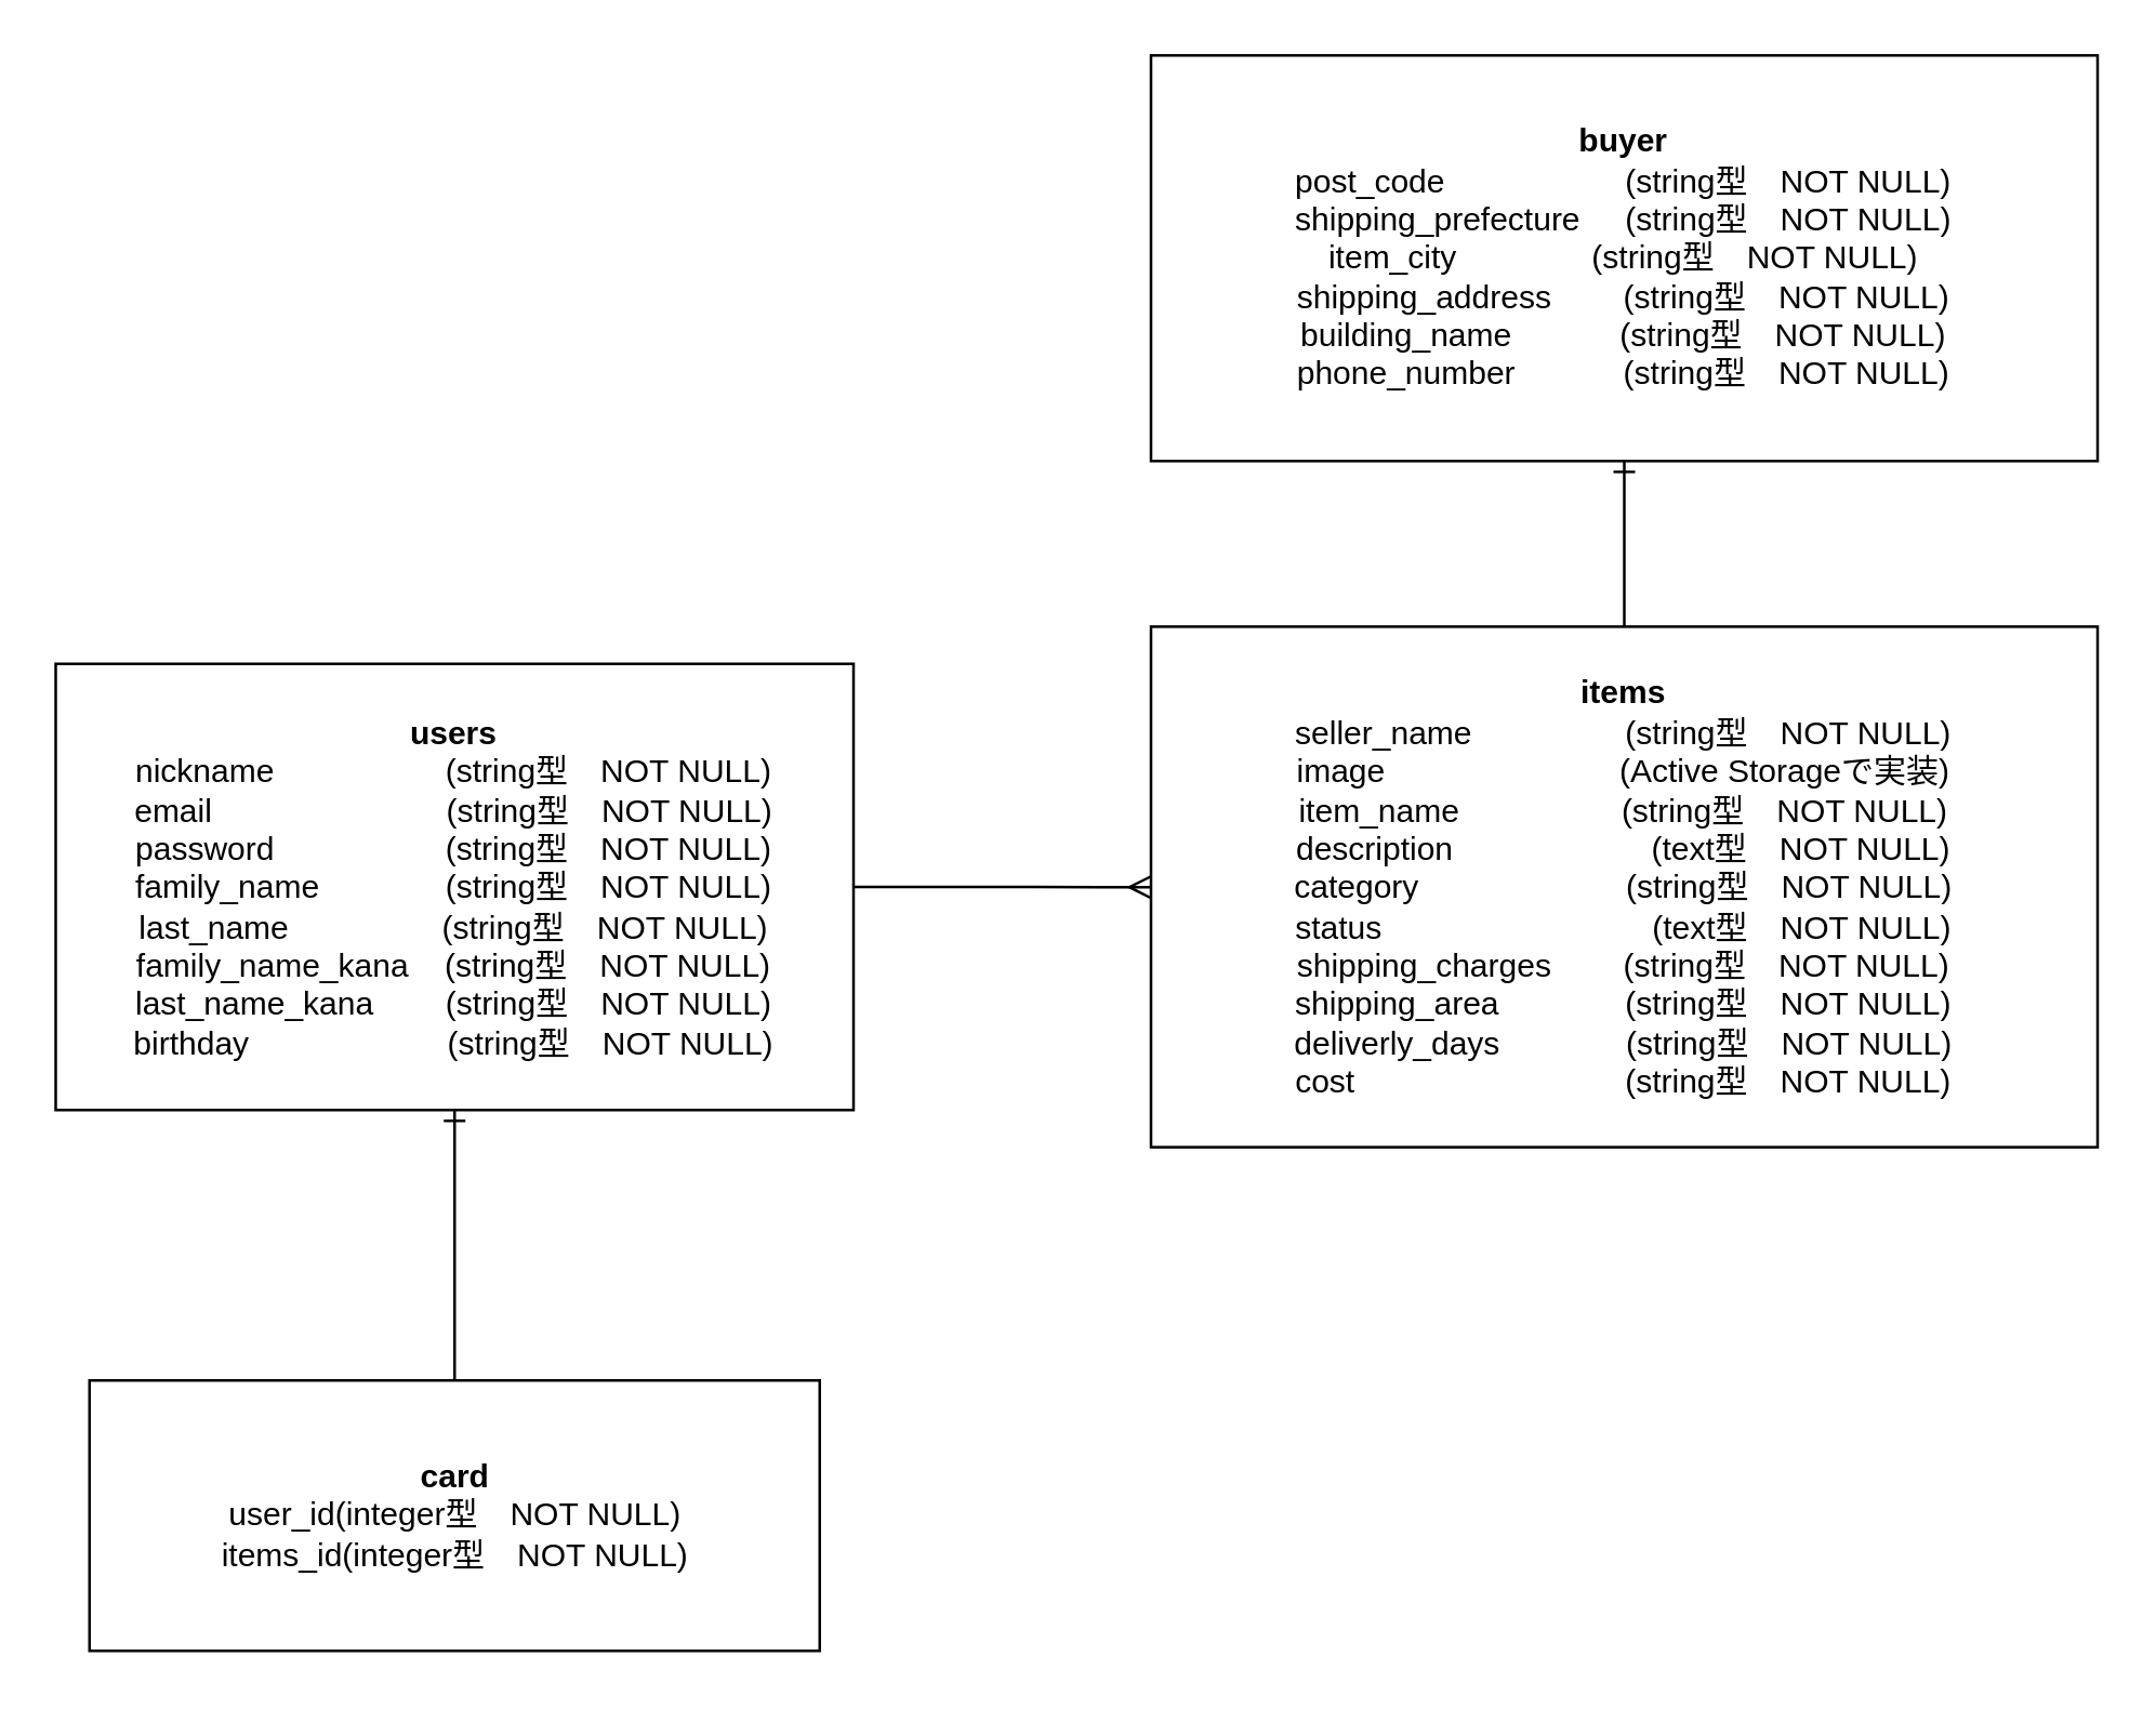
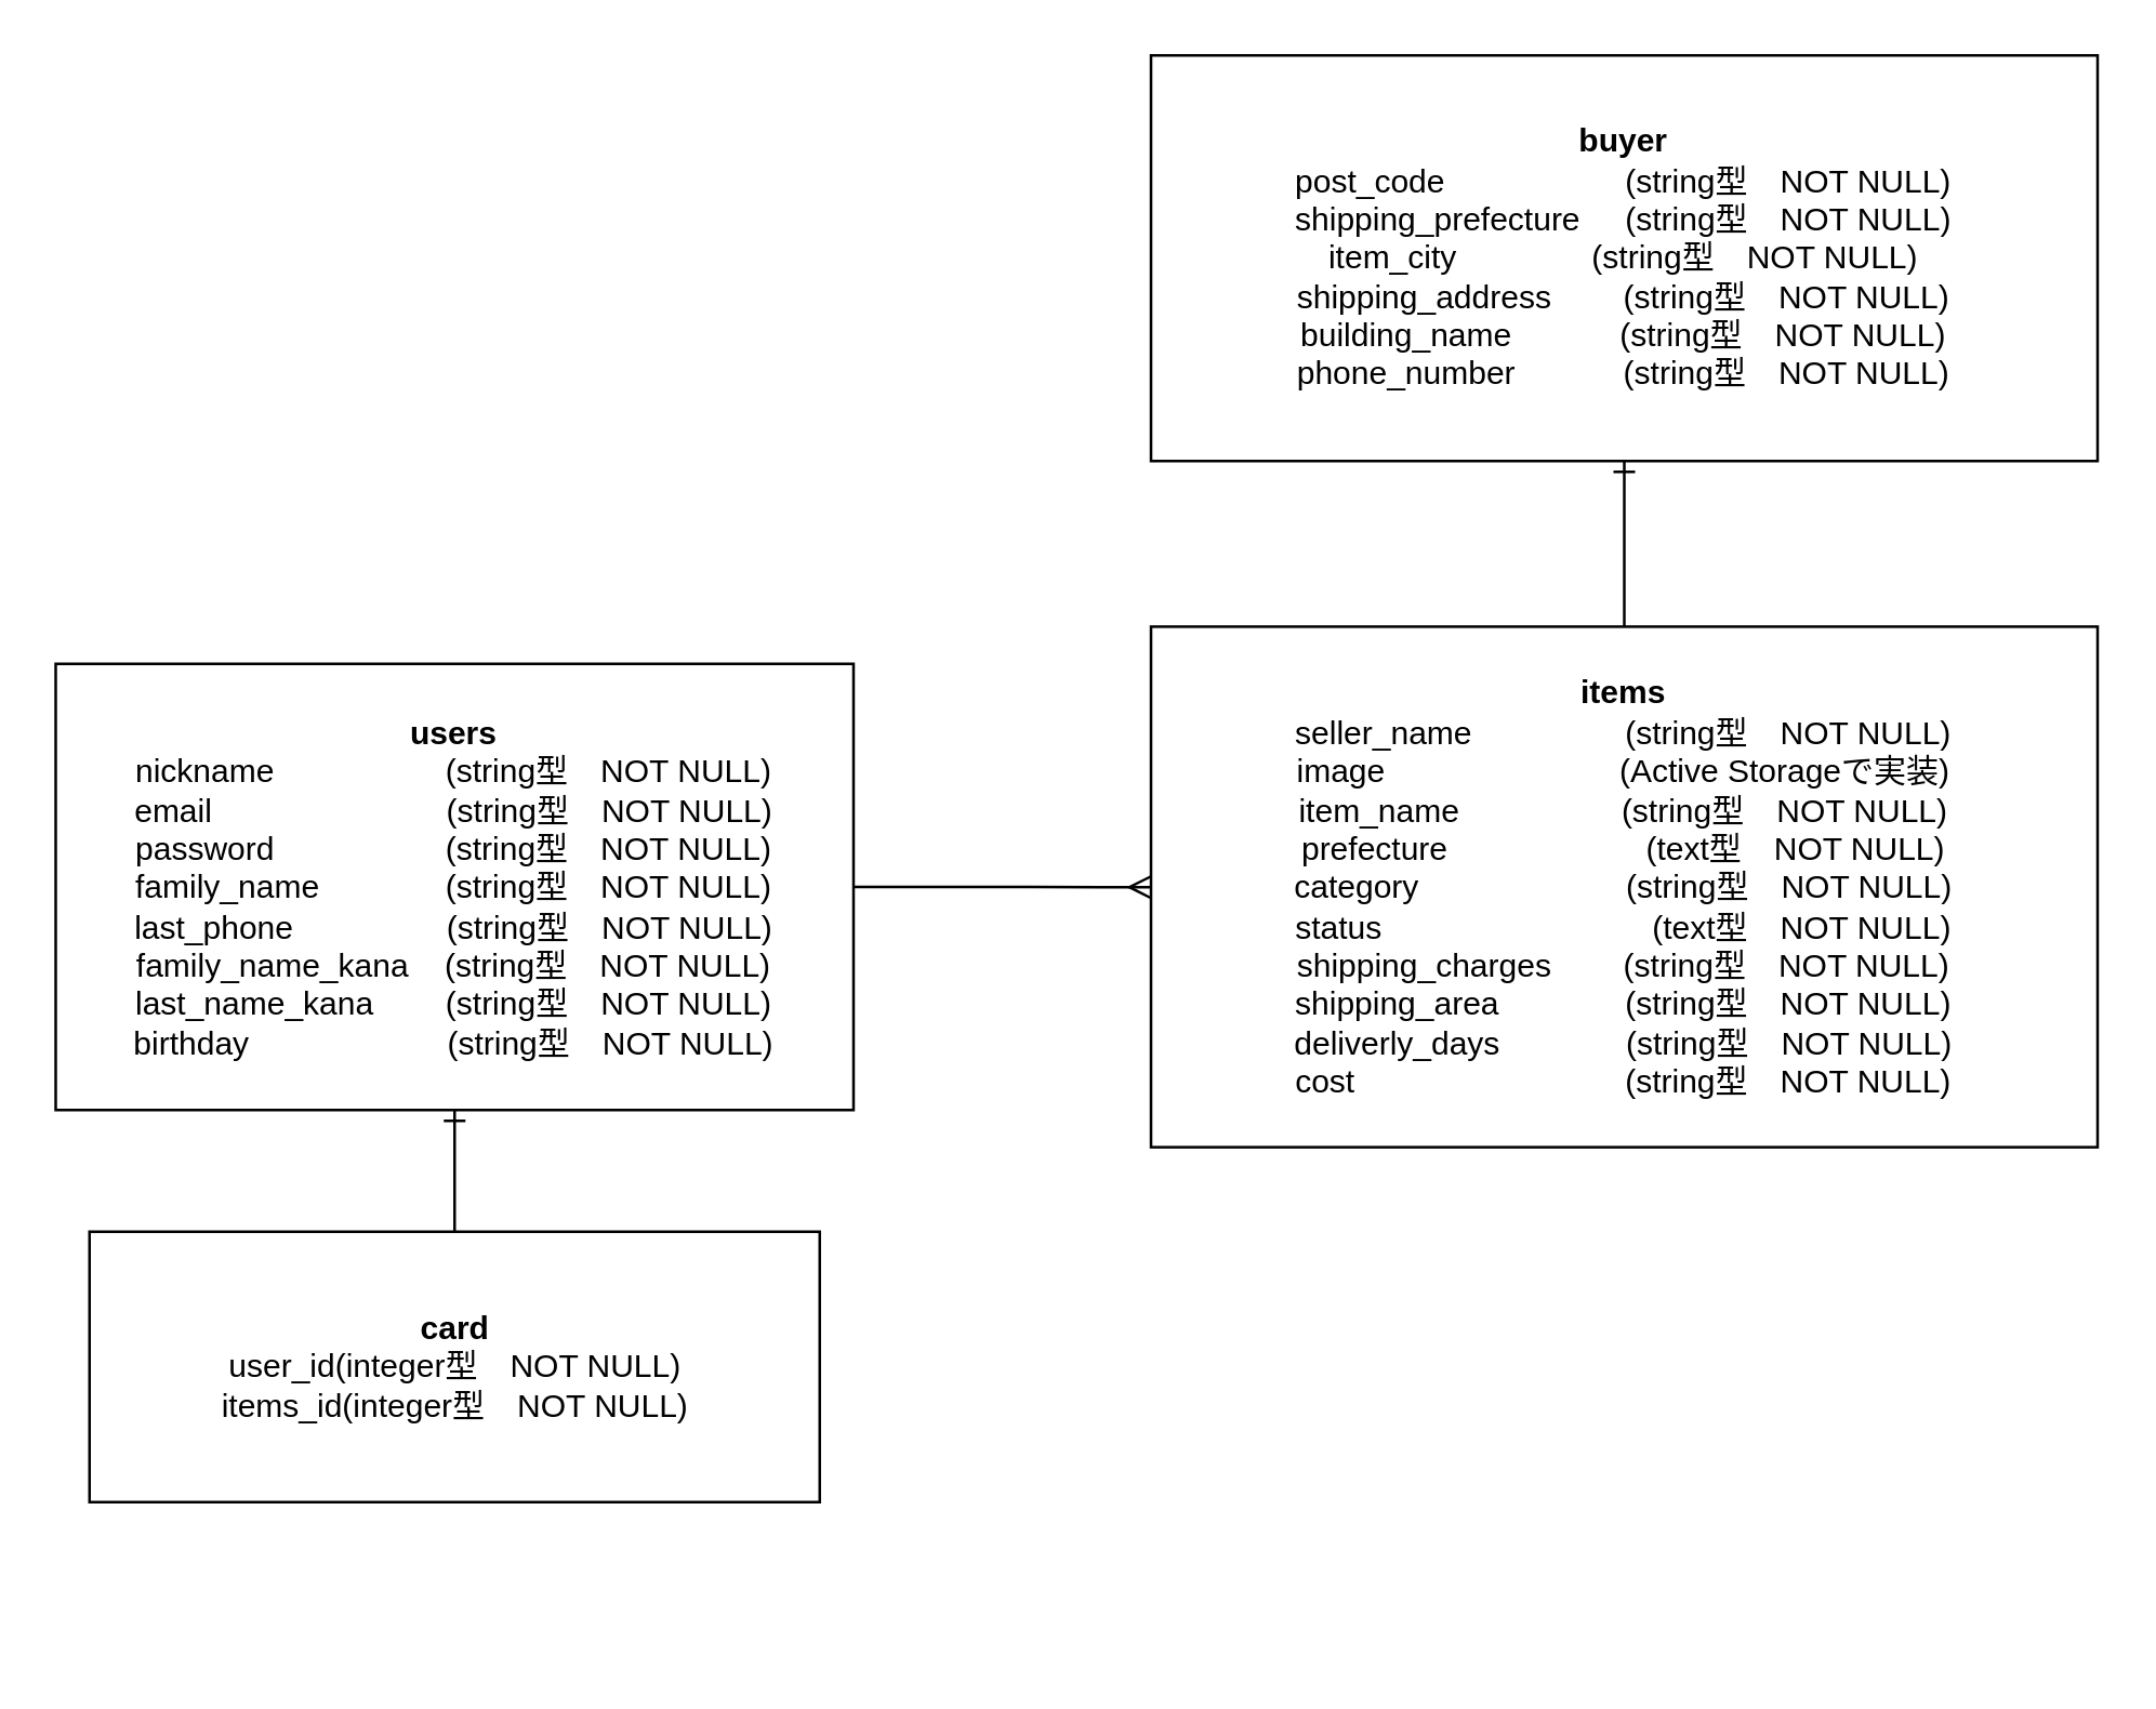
  <mxCell id="0" />
  <mxCell id="1" parent="0" />
  <mxCell id="2" style="edgeStyle=orthogonalEdgeStyle;rounded=1;orthogonalLoop=1;jettySize=auto;html=1;endArrow=ERmany;endFill=0;" parent="1" source="3" target="5" edge="1"><mxGeometry relative="1" as="geometry"><mxPoint x="415" y="327.5" as="targetPoint" /></mxGeometry></mxCell>
- <mxCell id="3" value="&lt;b&gt;users&lt;/b&gt;&lt;br&gt;nickname&amp;nbsp; &amp;nbsp; &amp;nbsp; &amp;nbsp; &amp;nbsp; &amp;nbsp; &amp;nbsp; &amp;nbsp; &amp;nbsp; &amp;nbsp;(string型　NOT NULL)&lt;br&gt;email&amp;nbsp; &amp;nbsp; &amp;nbsp; &amp;nbsp; &amp;nbsp; &amp;nbsp; &amp;nbsp; &amp;nbsp; &amp;nbsp; &amp;nbsp; &amp;nbsp; &amp;nbsp; &amp;nbsp; (string型　NOT NULL)&lt;br&gt;password&amp;nbsp; &amp;nbsp; &amp;nbsp; &amp;nbsp; &amp;nbsp; &amp;nbsp; &amp;nbsp; &amp;nbsp; &amp;nbsp; &amp;nbsp;(string型　NOT NULL)&lt;br&gt;family_name&amp;nbsp; &amp;nbsp; &amp;nbsp; &amp;nbsp; &amp;nbsp; &amp;nbsp; &amp;nbsp; (string型　NOT NULL)&lt;br&gt;last_name&amp;nbsp; &amp;nbsp; &amp;nbsp; &amp;nbsp; &amp;nbsp; &amp;nbsp; &amp;nbsp; &amp;nbsp; &amp;nbsp;(string型　NOT NULL)&lt;br&gt;family_name_kana&amp;nbsp; &amp;nbsp; (string型　NOT NULL)&lt;br&gt;last_name_kana&amp;nbsp; &amp;nbsp; &amp;nbsp; &amp;nbsp; (string型　NOT NULL)&lt;br&gt;birthday&amp;nbsp; &amp;nbsp; &amp;nbsp; &amp;nbsp; &amp;nbsp; &amp;nbsp; &amp;nbsp; &amp;nbsp; &amp;nbsp; &amp;nbsp; &amp;nbsp; (string型　NOT NULL)" style="rounded=0;whiteSpace=wrap;html=1;" parent="1" vertex="1"><mxGeometry x="20" y="245" width="295" height="165" as="geometry" /></mxCell>
+ <mxCell id="3" value="&lt;b&gt;users&lt;/b&gt;&lt;br&gt;nickname&amp;nbsp; &amp;nbsp; &amp;nbsp; &amp;nbsp; &amp;nbsp; &amp;nbsp; &amp;nbsp; &amp;nbsp; &amp;nbsp; &amp;nbsp;(string型　NOT NULL)&lt;br&gt;email&amp;nbsp; &amp;nbsp; &amp;nbsp; &amp;nbsp; &amp;nbsp; &amp;nbsp; &amp;nbsp; &amp;nbsp; &amp;nbsp; &amp;nbsp; &amp;nbsp; &amp;nbsp; &amp;nbsp; (string型　NOT NULL)&lt;br&gt;password&amp;nbsp; &amp;nbsp; &amp;nbsp; &amp;nbsp; &amp;nbsp; &amp;nbsp; &amp;nbsp; &amp;nbsp; &amp;nbsp; &amp;nbsp;(string型　NOT NULL)&lt;br&gt;family_name&amp;nbsp; &amp;nbsp; &amp;nbsp; &amp;nbsp; &amp;nbsp; &amp;nbsp; &amp;nbsp; (string型　NOT NULL)&lt;br&gt;last_phone&amp;nbsp; &amp;nbsp; &amp;nbsp; &amp;nbsp; &amp;nbsp; &amp;nbsp; &amp;nbsp; &amp;nbsp; &amp;nbsp;(string型　NOT NULL)&lt;br&gt;family_name_kana&amp;nbsp; &amp;nbsp; (string型　NOT NULL)&lt;br&gt;last_name_kana&amp;nbsp; &amp;nbsp; &amp;nbsp; &amp;nbsp; (string型　NOT NULL)&lt;br&gt;birthday&amp;nbsp; &amp;nbsp; &amp;nbsp; &amp;nbsp; &amp;nbsp; &amp;nbsp; &amp;nbsp; &amp;nbsp; &amp;nbsp; &amp;nbsp; &amp;nbsp; (string型　NOT NULL)" style="rounded=0;whiteSpace=wrap;html=1;" parent="1" vertex="1"><mxGeometry x="20" y="245" width="295" height="165" as="geometry" /></mxCell>
  <mxCell id="4" style="edgeStyle=orthogonalEdgeStyle;rounded=0;orthogonalLoop=1;jettySize=auto;html=1;entryX=0.5;entryY=1;entryDx=0;entryDy=0;endArrow=ERone;endFill=0;" edge="1" parent="1" source="5" target="6"><mxGeometry relative="1" as="geometry" /></mxCell>
- <mxCell id="5" value="&lt;b&gt;items&lt;br&gt;&lt;/b&gt;seller_name&amp;nbsp; &amp;nbsp; &amp;nbsp; &amp;nbsp; &amp;nbsp; &amp;nbsp; &amp;nbsp; &amp;nbsp; &amp;nbsp;(string型　NOT NULL)&lt;br&gt;image&amp;nbsp; &amp;nbsp; &amp;nbsp; &amp;nbsp; &amp;nbsp; &amp;nbsp; &amp;nbsp; &amp;nbsp; &amp;nbsp; &amp;nbsp; &amp;nbsp; &amp;nbsp; &amp;nbsp; (Active Storageで実装)&lt;br&gt;item_name&amp;nbsp; &amp;nbsp; &amp;nbsp; &amp;nbsp; &amp;nbsp; &amp;nbsp; &amp;nbsp; &amp;nbsp; &amp;nbsp; (string型　NOT NULL)&lt;br&gt;description&amp;nbsp; &amp;nbsp; &amp;nbsp; &amp;nbsp; &amp;nbsp; &amp;nbsp; &amp;nbsp; &amp;nbsp; &amp;nbsp; &amp;nbsp; &amp;nbsp; (text型　NOT NULL)&lt;br&gt;category&amp;nbsp; &amp;nbsp; &amp;nbsp; &amp;nbsp; &amp;nbsp; &amp;nbsp; &amp;nbsp; &amp;nbsp; &amp;nbsp; &amp;nbsp; &amp;nbsp; &amp;nbsp;(string型　NOT NULL)&lt;br&gt;status&amp;nbsp; &amp;nbsp; &amp;nbsp; &amp;nbsp; &amp;nbsp; &amp;nbsp; &amp;nbsp; &amp;nbsp; &amp;nbsp; &amp;nbsp; &amp;nbsp; &amp;nbsp; &amp;nbsp; &amp;nbsp; &amp;nbsp; (text型　NOT NULL)&lt;br&gt;shipping_charges&amp;nbsp; &amp;nbsp; &amp;nbsp; &amp;nbsp; (string型　NOT NULL)&lt;br&gt;shipping_area&amp;nbsp; &amp;nbsp; &amp;nbsp; &amp;nbsp; &amp;nbsp; &amp;nbsp; &amp;nbsp; (string型　NOT NULL)&lt;br&gt;deliverly_days&amp;nbsp; &amp;nbsp; &amp;nbsp; &amp;nbsp; &amp;nbsp; &amp;nbsp; &amp;nbsp; (string型　NOT NULL)&lt;br&gt;cost&amp;nbsp; &amp;nbsp; &amp;nbsp; &amp;nbsp; &amp;nbsp; &amp;nbsp; &amp;nbsp; &amp;nbsp; &amp;nbsp; &amp;nbsp; &amp;nbsp; &amp;nbsp; &amp;nbsp; &amp;nbsp; &amp;nbsp; (string型　NOT NULL)" style="rounded=0;whiteSpace=wrap;html=1;" parent="1" vertex="1"><mxGeometry x="425" y="231.25" width="350" height="192.5" as="geometry" /></mxCell>
+ <mxCell id="5" value="&lt;b&gt;items&lt;br&gt;&lt;/b&gt;seller_name&amp;nbsp; &amp;nbsp; &amp;nbsp; &amp;nbsp; &amp;nbsp; &amp;nbsp; &amp;nbsp; &amp;nbsp; &amp;nbsp;(string型　NOT NULL)&lt;br&gt;image&amp;nbsp; &amp;nbsp; &amp;nbsp; &amp;nbsp; &amp;nbsp; &amp;nbsp; &amp;nbsp; &amp;nbsp; &amp;nbsp; &amp;nbsp; &amp;nbsp; &amp;nbsp; &amp;nbsp; (Active Storageで実装)&lt;br&gt;item_name&amp;nbsp; &amp;nbsp; &amp;nbsp; &amp;nbsp; &amp;nbsp; &amp;nbsp; &amp;nbsp; &amp;nbsp; &amp;nbsp; (string型　NOT NULL)&lt;br&gt;prefecture&amp;nbsp; &amp;nbsp; &amp;nbsp; &amp;nbsp; &amp;nbsp; &amp;nbsp; &amp;nbsp; &amp;nbsp; &amp;nbsp; &amp;nbsp; &amp;nbsp; (text型　NOT NULL)&lt;br&gt;category&amp;nbsp; &amp;nbsp; &amp;nbsp; &amp;nbsp; &amp;nbsp; &amp;nbsp; &amp;nbsp; &amp;nbsp; &amp;nbsp; &amp;nbsp; &amp;nbsp; &amp;nbsp;(string型　NOT NULL)&lt;br&gt;status&amp;nbsp; &amp;nbsp; &amp;nbsp; &amp;nbsp; &amp;nbsp; &amp;nbsp; &amp;nbsp; &amp;nbsp; &amp;nbsp; &amp;nbsp; &amp;nbsp; &amp;nbsp; &amp;nbsp; &amp;nbsp; &amp;nbsp; (text型　NOT NULL)&lt;br&gt;shipping_charges&amp;nbsp; &amp;nbsp; &amp;nbsp; &amp;nbsp; (string型　NOT NULL)&lt;br&gt;shipping_area&amp;nbsp; &amp;nbsp; &amp;nbsp; &amp;nbsp; &amp;nbsp; &amp;nbsp; &amp;nbsp; (string型　NOT NULL)&lt;br&gt;deliverly_days&amp;nbsp; &amp;nbsp; &amp;nbsp; &amp;nbsp; &amp;nbsp; &amp;nbsp; &amp;nbsp; (string型　NOT NULL)&lt;br&gt;cost&amp;nbsp; &amp;nbsp; &amp;nbsp; &amp;nbsp; &amp;nbsp; &amp;nbsp; &amp;nbsp; &amp;nbsp; &amp;nbsp; &amp;nbsp; &amp;nbsp; &amp;nbsp; &amp;nbsp; &amp;nbsp; &amp;nbsp; (string型　NOT NULL)" style="rounded=0;whiteSpace=wrap;html=1;" parent="1" vertex="1"><mxGeometry x="425" y="231.25" width="350" height="192.5" as="geometry" /></mxCell>
  <mxCell id="6" value="&lt;b&gt;buyer&lt;/b&gt;&lt;br&gt;post_code&amp;nbsp; &amp;nbsp; &amp;nbsp; &amp;nbsp; &amp;nbsp; &amp;nbsp; &amp;nbsp; &amp;nbsp; &amp;nbsp; &amp;nbsp; (string型　NOT NULL)&lt;br&gt;shipping_prefecture&amp;nbsp; &amp;nbsp; &amp;nbsp;(string型　NOT NULL)&lt;br&gt;item_city&amp;nbsp; &amp;nbsp; &amp;nbsp; &amp;nbsp; &amp;nbsp; &amp;nbsp; &amp;nbsp; &amp;nbsp;(string型　NOT NULL)&lt;br&gt;shipping_address&amp;nbsp; &amp;nbsp; &amp;nbsp; &amp;nbsp; (string型　NOT NULL)&lt;br&gt;building_name&amp;nbsp; &amp;nbsp; &amp;nbsp; &amp;nbsp; &amp;nbsp; &amp;nbsp; (string型　NOT NULL)&lt;br&gt;phone_number&amp;nbsp; &amp;nbsp; &amp;nbsp; &amp;nbsp; &amp;nbsp; &amp;nbsp; (string型　NOT NULL)" style="rounded=0;whiteSpace=wrap;html=1;" parent="1" vertex="1"><mxGeometry x="425" y="20" width="350" height="150" as="geometry" /></mxCell>
  <mxCell id="7" style="edgeStyle=orthogonalEdgeStyle;rounded=1;orthogonalLoop=1;jettySize=auto;html=1;entryX=0.5;entryY=1;entryDx=0;entryDy=0;endArrow=ERone;endFill=0;" parent="1" source="8" target="3" edge="1"><mxGeometry relative="1" as="geometry" /></mxCell>
- <mxCell id="8" value="&lt;b&gt;card&lt;/b&gt;&lt;br&gt;user_id(integer型　NOT NULL)&lt;br&gt;items_id(integer型　NOT NULL)" style="rounded=0;whiteSpace=wrap;html=1;" parent="1" vertex="1"><mxGeometry x="32.5" y="510" width="270" height="100" as="geometry" /></mxCell>
+ <mxCell id="8" value="&lt;b&gt;card&lt;/b&gt;&lt;br&gt;user_id(integer型　NOT NULL)&lt;br&gt;items_id(integer型　NOT NULL)" style="rounded=0;whiteSpace=wrap;html=1;" parent="1" vertex="1"><mxGeometry x="32.5" y="455" width="270" height="100" as="geometry" /></mxCell>
